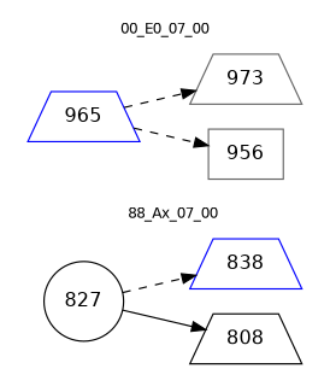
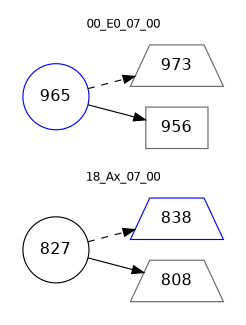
  digraph {
    fontname="DejaVu Sans"
    rankdir=LR
    node [color=black fontname="DejaVu Sans" shape=trapezium]
    edge [color=black fontname="DejaVu Sans" style=solid]
    n1 [label=827 shape=circle]
-   n2 [label=808]
+   n2 [color=gray40 label=808]
    n3 [color=blue label=838]
-   n4 [color=blue label=965]
+   n4 [color=blue label=965 shape=circle]
    n5 [color=gray40 label=956 shape=box]
    n6 [color=gray40 label=973]
    subgraph cluster_1 {
      color=white
      fontsize=10
-     label="88_Ax_07_00"
+     label="18_Ax_07_00"
      n1
      n2
      n3
    }
    subgraph cluster_2 {
      color=white
      fontsize=10
      label="00_E0_07_00"
      n4
      n5
      n6
    }
    n1 -> n2
    n1 -> n3 [style=dashed]
-   n4 -> n5 [style=dashed]
+   n4 -> n5
    n4 -> n6 [style=dashed]
  }
